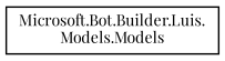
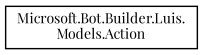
  digraph {
    rankdir=LR
    fontname="Playfair Display"
-   n1 [color=black fillcolor=white fontname="Playfair Display" fontsize=10 height=0.2 label="Microsoft.Bot.Builder.Luis.\lModels.Models" shape=record style=filled width=0.4]
+   n1 [color=black fillcolor=white fontname="Playfair Display" fontsize=10 height=0.2 label="Microsoft.Bot.Builder.Luis.\lModels.Action" shape=record style=filled width=0.4]
  }
